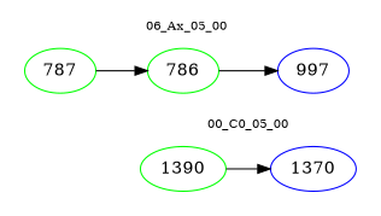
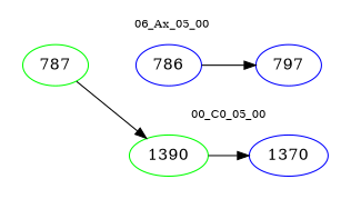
  digraph {
    rankdir=LR
    node [color=blue]
    edge [color=black]
    n1 [color=green label=787]
-   n2 [color=green label=786]
-   n3 [label=997]
+   n2 [label=786]
+   n3 [label=797]
    n4 [color=green label=1390]
    n5 [label=1370]
    subgraph cluster_1 {
      color=white
      fontsize=10
      label="06_Ax_05_00"
      n1
      n2
      n3
    }
    subgraph cluster_2 {
      color=white
      fontsize=10
      label="00_C0_05_00"
      n4
      n5
    }
-   n1 -> n2
+   n1 -> n4
    n2 -> n3
    n4 -> n5
  }
